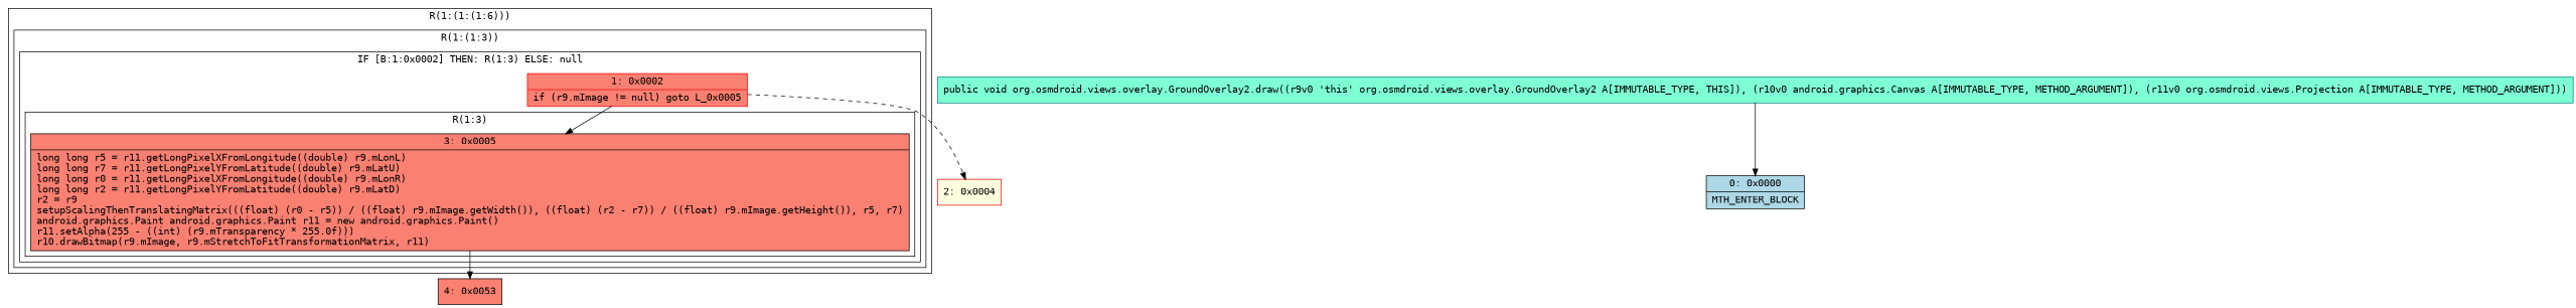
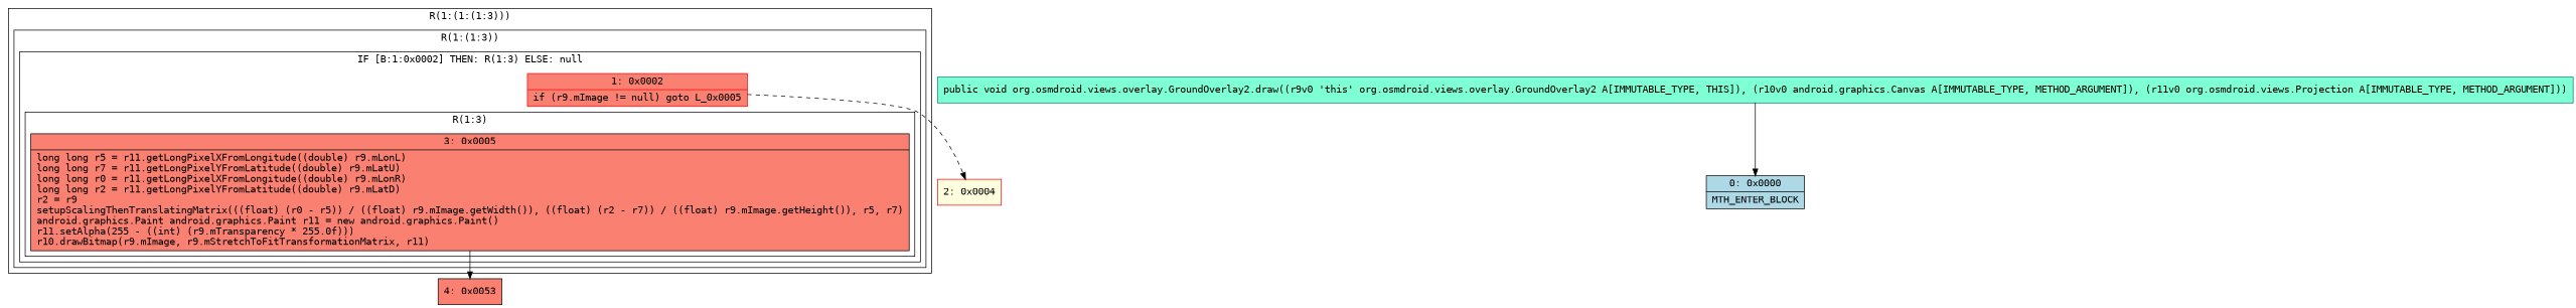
  digraph {
    fontname="DejaVu Sans Mono"
    node [color=black fillcolor=salmon fontname="DejaVu Sans Mono" shape=record style=filled]
    edge [fontname="DejaVu Sans Mono"]
    n1 [label="{3\:\ 0x0005|long long r5 = r11.getLongPixelXFromLongitude((double) r9.mLonL)\llong long r7 = r11.getLongPixelYFromLatitude((double) r9.mLatU)\llong long r0 = r11.getLongPixelXFromLongitude((double) r9.mLonR)\llong long r2 = r11.getLongPixelYFromLatitude((double) r9.mLatD)\lr2 = r9\lsetupScalingThenTranslatingMatrix(((float) (r0 \- r5)) \/ ((float) r9.mImage.getWidth()), ((float) (r2 \- r7)) \/ ((float) r9.mImage.getHeight()), r5, r7)\landroid.graphics.Paint android.graphics.Paint r11 = new android.graphics.Paint()\lr11.setAlpha(255 \- ((int) (r9.mTransparency * 255.0f)))\lr10.drawBitmap(r9.mImage, r9.mStretchToFitTransformationMatrix, r11)\l}"]
    n2 [color=red label="{1\:\ 0x0002|if (r9.mImage != null) goto L_0x0005\l}"]
    n3 [label="{4\:\ 0x0053}"]
    n4 [color=red fillcolor=lightyellow label="{2\:\ 0x0004}"]
    n5 [fillcolor=lightblue label="{0\:\ 0x0000|MTH_ENTER_BLOCK\l}"]
    n6 [color=teal fillcolor=aquamarine label="{public void org.osmdroid.views.overlay.GroundOverlay2.draw((r9v0 'this' org.osmdroid.views.overlay.GroundOverlay2 A[IMMUTABLE_TYPE, THIS]), (r10v0 android.graphics.Canvas A[IMMUTABLE_TYPE, METHOD_ARGUMENT]), (r11v0 org.osmdroid.views.Projection A[IMMUTABLE_TYPE, METHOD_ARGUMENT])) }"]
    subgraph cluster_1 {
-     label="R(1:(1:(1:6)))"
+     label="R(1:(1:(1:3)))"
      subgraph cluster_2 {
        label="R(1:(1:3))"
        subgraph cluster_3 {
          label="IF [B:1:0x0002] THEN: R(1:3) ELSE: null"
          n2
          subgraph cluster_4 {
            label="R(1:3)"
            n1
          }
        }
      }
    }
    n1 -> n3
-   n2 -> n1
    n2 -> n4 [style=dashed]
    n6 -> n5
  }
